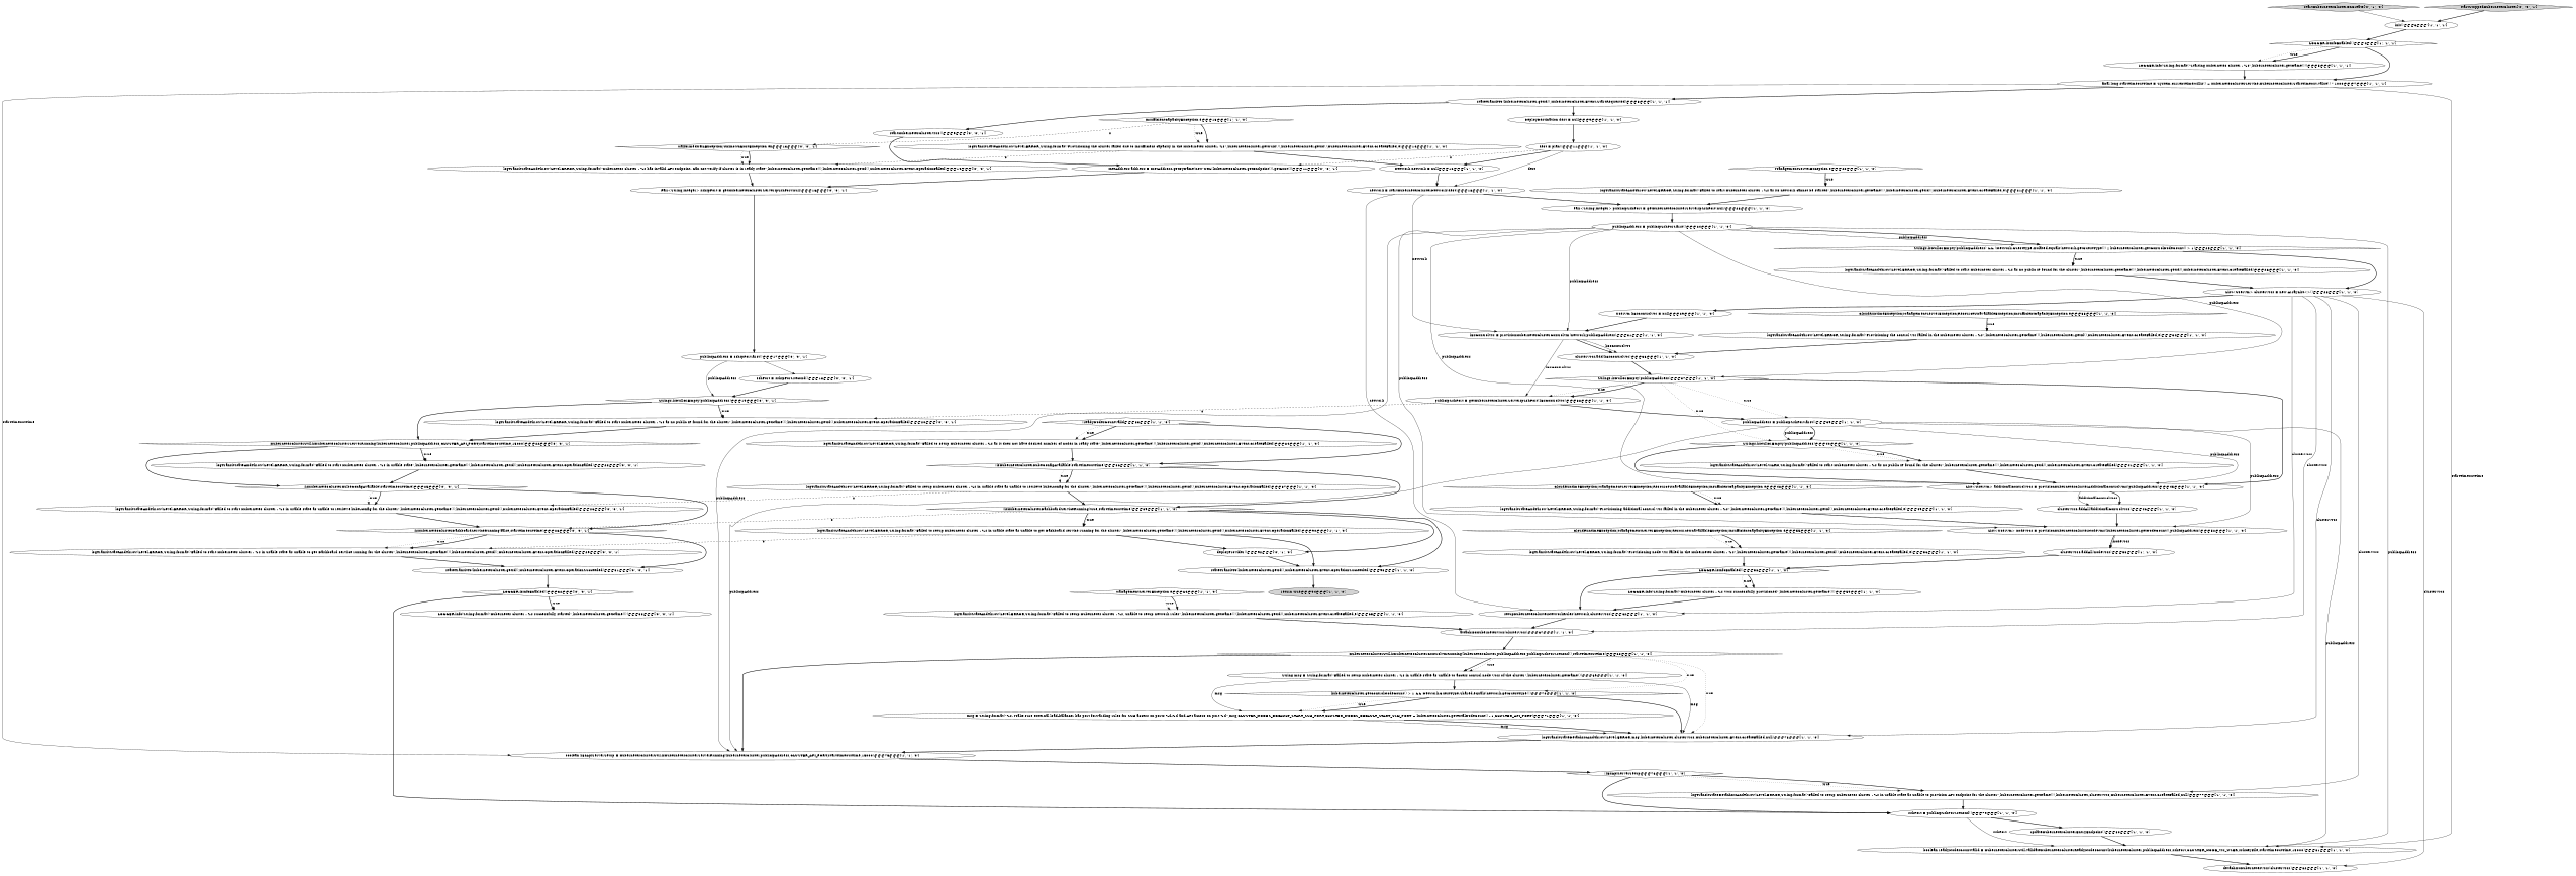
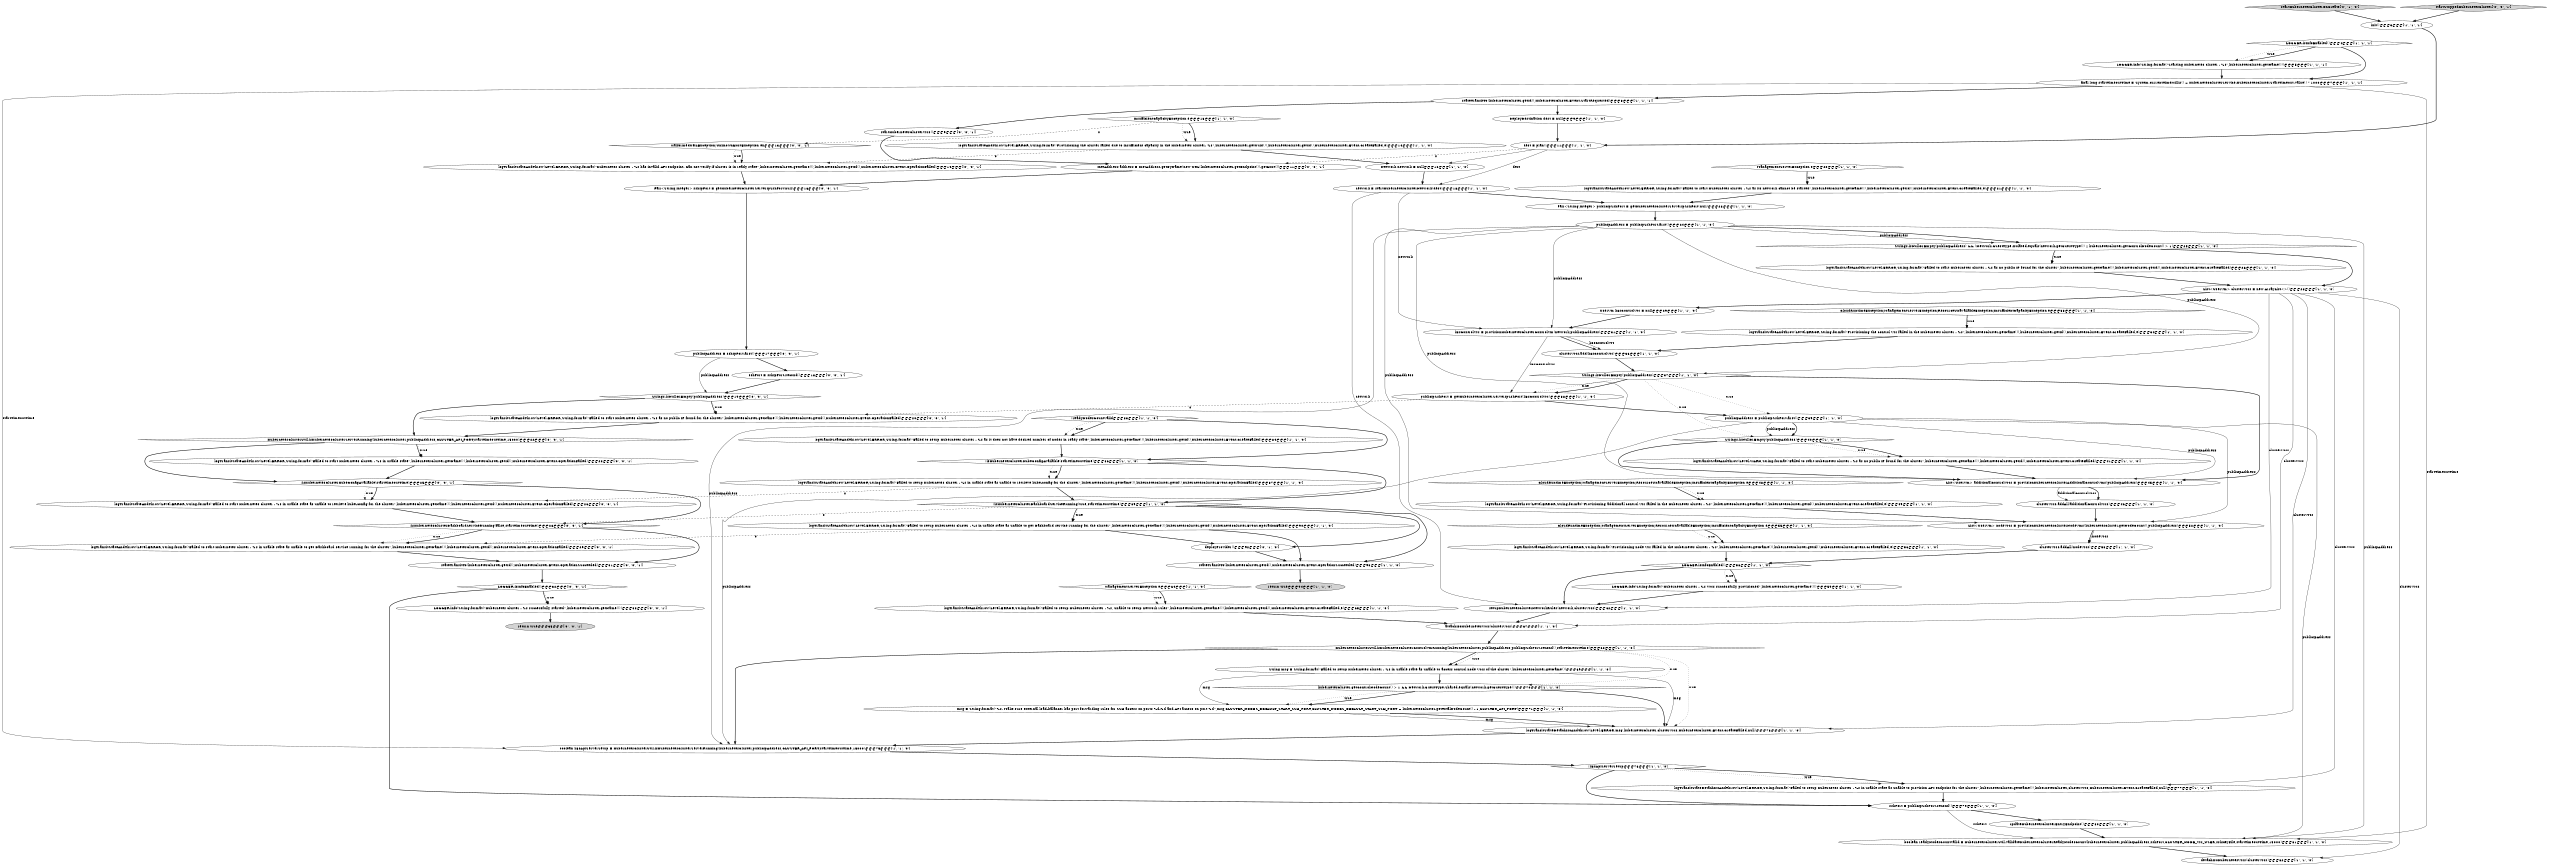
  digraph {
    node [fillcolor=white shape=ellipse style=filled]
    edge [style=bold]
    n1 [label="!KubernetesClusterUtil.isKubernetesClusterServerRunning(kubernetesCluster,publicIpAddress,CLUSTER_API_PORT,startTimeoutTime,15000)@@@22@@@['0', '0', '1']" shape=diamond]
    n2 [label="logTransitStateAndThrow(Level.ERROR,String.format(\"Failed to start Kubernetes cluster : %s in usable state\",kubernetesCluster.getName()),kubernetesCluster.getId(),KubernetesCluster.Event.OperationFailed)@@@23@@@['0', '0', '1']"]
    n3 [label="!isKubernetesClusterKubeConfigAvailable(startTimeoutTime)@@@25@@@['0', '0', '1']" shape=diamond]
    n4 [label="!isKubernetesClusterDashboardServiceRunning(false,startTimeoutTime)@@@28@@@['0', '0', '1']" shape=diamond]
    n5 [label="logTransitStateAndThrow(Level.ERROR,String.format(\"Failed to start Kubernetes cluster : %s in usable state as unable to retrieve kube-config for the cluster\",kubernetesCluster.getName()),kubernetesCluster.getId(),KubernetesCluster.Event.OperationFailed)@@@26@@@['0', '0', '1']"]
    n6 [label="MalformedURLException|UnknownHostException ex@@@13@@@['0', '0', '1']" shape=diamond]
    n7 [label="logTransitStateAndThrow(Level.ERROR,String.format(\"Kubernetes cluster : %s has invalid API endpoint. Can not verify if cluster is in ready state\",kubernetesCluster.getName()),kubernetesCluster.getId(),KubernetesCluster.Event.OperationFailed)@@@14@@@['0', '0', '1']"]
    n8 [label="Pair<String,Integer> sshIpPort = getKubernetesClusterServerIpSshPort(null)@@@16@@@['0', '0', '1']"]
    n9 [label="LOGGER.info(String.format(\"Kubernetes cluster : %s VMs successfully provisioned\",kubernetesCluster.getName()))@@@59@@@['1', '1', '0']"]
    n10 [label="setupKubernetesClusterNetworkRules(network,clusterVMs)@@@62@@@['1', '1', '0']"]
    n11 [label="attachIsoKubernetesVMs(clusterVMs)@@@67@@@['1', '1', '0']"]
    n12 [label="CloudRuntimeException|ManagementServerException|ResourceUnavailableException|InsufficientCapacityException e@@@48@@@['1', '1', '0']" shape=diamond]
    n13 [label="logTransitStateAndThrow(Level.ERROR,String.format(\"Provisioning additional control VM failed in the Kubernetes cluster : %s\",kubernetesCluster.getName()),kubernetesCluster.getId(),KubernetesCluster.Event.CreateFailed,e)@@@49@@@['1', '1', '0']"]
    n14 [label="List<UserVm> nodeVMs = provisionKubernetesClusterNodeVms(kubernetesCluster.getNodeCount(),publicIpAddress)@@@52@@@['1', '1', '0']"]
    n15 [label="clusterVMs.addAll(nodeVMs)@@@53@@@['1', '1', '0']"]
    n16 [label="LOGGER.isInfoEnabled()@@@58@@@['1', '1', '0']" shape=diamond]
    n17 [label="Strings.isNullOrEmpty(publicIpAddress)@@@19@@@['0', '0', '1']" shape=diamond]
    n18 [label="logTransitStateAndThrow(Level.ERROR,String.format(\"Failed to start Kubernetes cluster : %s as no public IP found for the cluster\",kubernetesCluster.getName()),kubernetesCluster.getId(),KubernetesCluster.Event.OperationFailed)@@@20@@@['0', '0', '1']"]
    n19 [label="InetAddress address = InetAddress.getByName(new URL(kubernetesCluster.getEndpoint()).getHost())@@@11@@@['0', '0', '1']"]
    n20 [label="publicIpAddress = sshIpPort.first()@@@17@@@['0', '0', '1']"]
    n21 [label="logTransitStateAndThrow(Level.ERROR,String.format(\"Failed to setup Kubernetes cluster : %s as it does not have desired number of nodes in ready state\",kubernetesCluster.getName()),kubernetesCluster.getId(),KubernetesCluster.Event.CreateFailed)@@@84@@@['1', '1', '0']"]
    n22 [label="!isKubernetesClusterKubeConfigAvailable(startTimeoutTime)@@@86@@@['1', '1', '0']" shape=diamond]
    n23 [label="logTransitStateAndThrow(Level.ERROR,String.format(\"Failed to setup Kubernetes cluster : %s in usable state as unable to retrieve kube-config for the cluster\",kubernetesCluster.getName()),kubernetesCluster.getId(),KubernetesCluster.Event.OperationFailed)@@@87@@@['1', '1', '0']"]
    n24 [label="!isKubernetesClusterDashboardServiceRunning(true,startTimeoutTime)@@@89@@@['1', '1', '0']" shape=diamond]
    n25 [label="stateTransitTo(kubernetesCluster.getId(),KubernetesCluster.Event.StartRequested)@@@8@@@['1', '1', '1']"]
    n26 [label="startKubernetesClusterVMs()@@@9@@@['0', '0', '1']"]
    n27 [label="DeployDestination dest = null@@@9@@@['1', '1', '0']"]
    n28 [label="dest = plan()@@@11@@@['1', '1', '0']"]
    n29 [label="logTransitStateAndThrow(Level.ERROR,String.format(\"Failed to setup Kubernetes cluster : %s in usable state as unable to get Dashboard service running for the cluster\",kubernetesCluster.getName()),kubernetesCluster.getId(),KubernetesCluster.Event.OperationFailed)@@@90@@@['1', '1', '0']"]
    n30 [label="stateTransitTo(kubernetesCluster.getId(),KubernetesCluster.Event.OperationSucceeded)@@@93@@@['1', '1', '0']"]
    n31 [label="logTransitStateAndThrow(Level.ERROR,String.format(\"Failed to start Kubernetes cluster : %s in usable state as unable to get Dashboard service running for the cluster\",kubernetesCluster.getName()),kubernetesCluster.getId(),KubernetesCluster.Event.OperationFailed)@@@29@@@['0', '0', '1']"]
    n32 [label="deployProvider()@@@92@@@['0', '1', '0']"]
    n33 [fillcolor=lightgray label="return true@@@94@@@['1', '1', '0']"]
    n34 [label="stateTransitTo(kubernetesCluster.getId(),KubernetesCluster.Event.OperationSucceeded)@@@31@@@['0', '0', '1']"]
    n35 [label="!readyNodesCountValid@@@83@@@['1', '1', '0']" shape=diamond]
    n36 [label="List<UserVm> additionalControlVMs = provisionKubernetesClusterAdditionalControlVms(publicIpAddress)@@@45@@@['1', '1', '0']"]
    n37 [label="clusterVMs.addAll(additionalControlVMs)@@@46@@@['1', '1', '0']"]
    n38 [label="LOGGER.isInfoEnabled()@@@32@@@['0', '0', '1']" shape=diamond]
    n39 [label="sshPort = publicIpSshPort.second()@@@79@@@['1', '1', '0']"]
    n40 [label="boolean readyNodesCountValid = KubernetesClusterUtil.validateKubernetesClusterReadyNodesCount(kubernetesCluster,publicIpAddress,sshPort,CLUSTER_NODE_VM_USER,sshKeyFile,startTimeoutTime,15000)@@@81@@@['1', '1', '0']"]
    n41 [label="updateKubernetesClusterEntryEndpoint()@@@80@@@['1', '1', '0']"]
    n42 [label="detachIsoKubernetesVMs(clusterVMs)@@@82@@@['1', '1', '0']"]
    n43 [label="Network network = null@@@16@@@['1', '1', '0']"]
    n44 [label="network = startKubernetesClusterNetwork(dest)@@@18@@@['1', '1', '0']"]
    n45 [label="k8sControlVM = provisionKubernetesClusterControlVm(network,publicIpAddress)@@@31@@@['1', '1', '0']"]
    n46 [label="Pair<String,Integer> publicIpSshPort = getKubernetesClusterServerIpSshPort(null)@@@23@@@['1', '1', '0']"]
    n47 [label="LOGGER.info(String.format(\"Kubernetes cluster : %s successfully started\",kubernetesCluster.getName()))@@@33@@@['0', '0', '1']"]
+   n48 [fillcolor=lightgray label="return true@@@35@@@['0', '0', '1']"]
    n49 [label="publicIpSshPort = getKubernetesClusterServerIpSshPort(k8sControlVM)@@@38@@@['1', '1', '0']"]
    n50 [label="clusterVMs.add(k8sControlVM)@@@36@@@['1', '1', '0']"]
    n51 [label="publicIpAddress = publicIpSshPort.first()@@@24@@@['1', '1', '0']"]
    n52 [label="ManagementServerException e@@@64@@@['1', '1', '0']" shape=diamond]
    n53 [label="logTransitStateAndThrow(Level.ERROR,String.format(\"Failed to setup Kubernetes cluster : %s, unable to setup network rules\",kubernetesCluster.getName()),kubernetesCluster.getId(),KubernetesCluster.Event.CreateFailed,e)@@@65@@@['1', '1', '0']"]
    n54 [fillcolor=lightgray label="startKubernetesClusterOnCreate['0', '1', '0']" shape=diamond]
    n55 [label="init()@@@3@@@['1', '1', '1']"]
    n56 [label="LOGGER.isInfoEnabled()@@@4@@@['1', '1', '1']" shape=diamond]
    n57 [fillcolor=lightgray label="startStoppedKubernetesCluster['0', '0', '1']" shape=diamond]
    n58 [label="!k8sApiServerSetup@@@76@@@['1', '1', '0']" shape=diamond]
    n59 [label="logTransitStateDetachIsoAndThrow(Level.ERROR,String.format(\"Failed to setup Kubernetes cluster : %s in usable state as unable to provision API endpoint for the cluster\",kubernetesCluster.getName()),kubernetesCluster,clusterVMs,KubernetesCluster.Event.CreateFailed,null)@@@77@@@['1', '1', '0']"]
    n60 [label="!KubernetesClusterUtil.isKubernetesClusterControlVmRunning(kubernetesCluster,publicIpAddress,publicIpSshPort.second(),startTimeoutTime)@@@68@@@['1', '1', '0']" shape=diamond]
    n61 [label="logTransitStateDetachIsoAndThrow(Level.ERROR,msg,kubernetesCluster,clusterVMs,KubernetesCluster.Event.CreateFailed,null)@@@73@@@['1', '1', '0']"]
    n62 [label="kubernetesCluster.getControlNodeCount() > 1 && Network.GuestType.Shared.equals(network.getGuestType())@@@70@@@['1', '1', '0']" shape=diamond]
    n63 [label="String msg = String.format(\"Failed to setup Kubernetes cluster : %s in usable state as unable to access control node VMs of the cluster\",kubernetesCluster.getName())@@@69@@@['1', '1', '0']"]
    n64 [label="boolean k8sApiServerSetup = KubernetesClusterUtil.isKubernetesClusterServerRunning(kubernetesCluster,publicIpAddress,CLUSTER_API_PORT,startTimeoutTime,15000)@@@75@@@['1', '1', '0']"]
    n65 [label="msg = String.format(\"%s. Make sure external load-balancer has port forwarding rules for SSH access on ports %d-%d and API access on port %d\",msg,CLUSTER_NODES_DEFAULT_START_SSH_PORT,CLUSTER_NODES_DEFAULT_START_SSH_PORT + kubernetesCluster.getTotalNodeCount() - 1,CLUSTER_API_PORT)@@@71@@@['1', '1', '0']"]
    n66 [label="logTransitStateAndThrow(Level.ERROR,String.format(\"Provisioning the cluster failed due to insufficient capacity in the Kubernetes cluster: %s\",kubernetesCluster.getUuid()),kubernetesCluster.getId(),KubernetesCluster.Event.CreateFailed,e)@@@14@@@['1', '1', '0']"]
    n67 [label="Strings.isNullOrEmpty(publicIpAddress)@@@40@@@['1', '1', '0']" shape=diamond]
    n68 [label="logTransitStateAndThrow(Level.WARN,String.format(\"Failed to start Kubernetes cluster : %s as no public IP found for the cluster\",kubernetesCluster.getName()),kubernetesCluster.getId(),KubernetesCluster.Event.CreateFailed)@@@41@@@['1', '1', '0']"]
    n69 [label="CloudRuntimeException|ManagementServerException|ResourceUnavailableException|InsufficientCapacityException e@@@55@@@['1', '1', '0']" shape=diamond]
    n70 [label="logTransitStateAndThrow(Level.ERROR,String.format(\"Provisioning node VM failed in the Kubernetes cluster : %s\",kubernetesCluster.getName()),kubernetesCluster.getId(),KubernetesCluster.Event.CreateFailed,e)@@@56@@@['1', '1', '0']"]
    n71 [label="publicIpAddress = publicIpSshPort.first()@@@39@@@['1', '1', '0']"]
    n72 [label="logTransitStateAndThrow(Level.ERROR,String.format(\"Failed to start Kubernetes cluster : %s as its network cannot be started\",kubernetesCluster.getName()),kubernetesCluster.getId(),KubernetesCluster.Event.CreateFailed,e)@@@21@@@['1', '1', '0']"]
    n73 [label="final long startTimeoutTime = System.currentTimeMillis() + KubernetesClusterService.KubernetesClusterStartTimeout.value() * 1000@@@7@@@['1', '1', '1']"]
    n74 [label="LOGGER.info(String.format(\"Starting Kubernetes cluster : %s\",kubernetesCluster.getName()))@@@5@@@['1', '1', '1']"]
    n75 [label="logTransitStateAndThrow(Level.ERROR,String.format(\"Provisioning the control VM failed in the Kubernetes cluster : %s\",kubernetesCluster.getName()),kubernetesCluster.getId(),KubernetesCluster.Event.CreateFailed,e)@@@34@@@['1', '1', '0']"]
    n76 [label="Strings.isNullOrEmpty(publicIpAddress)@@@37@@@['1', '1', '0']" shape=diamond]
    n77 [label="sshPort = sshIpPort.second()@@@18@@@['0', '0', '1']"]
    n78 [label="logTransitStateAndThrow(Level.ERROR,String.format(\"Failed to start Kubernetes cluster : %s as no public IP found for the cluster\",kubernetesCluster.getName()),kubernetesCluster.getId(),KubernetesCluster.Event.CreateFailed)@@@26@@@['1', '1', '0']"]
    n79 [label="List<UserVm> clusterVMs = new ArrayList<>()@@@28@@@['1', '1', '0']"]
    n80 [label="UserVm k8sControlVM = null@@@29@@@['1', '1', '0']"]
    n81 [label="Strings.isNullOrEmpty(publicIpAddress) && (Network.GuestType.Isolated.equals(network.getGuestType()) || kubernetesCluster.getControlNodeCount() > 1)@@@25@@@['1', '1', '0']" shape=diamond]
    n82 [label="InsufficientCapacityException e@@@13@@@['1', '1', '0']" shape=diamond]
    n83 [label="CloudRuntimeException|ManagementServerException|ResourceUnavailableException|InsufficientCapacityException e@@@33@@@['1', '1', '0']" shape=diamond]
    n84 [label="ManagementServerException e@@@20@@@['1', '1', '0']" shape=diamond]
    n1 -> n2 [label=true style=dotted]
    n1 -> n2
    n1 -> n3
    n2 -> n3
    n3 -> n4
    n3 -> n5
    n3 -> n5 [label=true style=dotted]
    n4 -> n31 [label=true style=dotted]
    n4 -> n31
    n4 -> n34
    n5 -> n4
    n6 -> n7
    n6 -> n7 [label=true style=dotted]
    n7 -> n8
    n8 -> n20
    n9 -> n10
    n10 -> n11
    n11 -> n60
    n12 -> n13
    n12 -> n13 [label=true style=dotted]
    n13 -> n14
    n14 -> n15 [label=nodeVMs style=solid]
    n14 -> n15
    n15 -> n16
    n16 -> n9 [label=true style=dotted]
    n16 -> n9
    n16 -> n10
    n17 -> n1
    n17 -> n18
    n17 -> n18 [label=true style=dotted]
    n18 -> n1
    n19 -> n8
    n20 -> n17 [label=publicIpAddress style=solid]
-   n20 -> n77 [style=solid]
+   n20 -> n77
    n21 -> n22
    n22 -> n23
    n22 -> n23 [label=true style=dotted]
    n22 -> n24
    n23 -> n5 [label=0 style=dashed]
    n23 -> n24
    n24 -> n4 [label=0 style=dashed]
    n24 -> n29 [label=true style=dotted]
    n24 -> n29
    n24 -> n30
    n24 -> n32
    n25 -> n26
    n25 -> n27
    n26 -> n19
    n27 -> n28
    n28 -> n19 [label=0 style=dashed]
-   n28 -> n43
+   n28 -> n43 [style=solid]
    n28 -> n44 [label=dest style=solid]
    n29 -> n30
    n29 -> n31 [label=0 style=dashed]
    n29 -> n32
    n30 -> n33
    n31 -> n34
    n32 -> n30
    n34 -> n38
    n35 -> n21
    n35 -> n21 [label=true style=dotted]
    n35 -> n22
    n36 -> n37
    n36 -> n37 [label=additionalControlVMs style=solid]
    n37 -> n14
    n38 -> n39
    n38 -> n47 [label=true style=dotted]
    n38 -> n47
    n39 -> n40 [label=sshPort style=solid]
    n39 -> n41
    n40 -> n42
    n41 -> n40
    n43 -> n44
    n44 -> n10 [label=network style=solid]
    n44 -> n45 [label=network style=solid]
    n44 -> n46
    n45 -> n49 [label=k8sControlVM style=solid]
    n45 -> n50
    n45 -> n50 [label=k8sControlVM style=solid]
    n46 -> n51
+   n47 -> n48
    n49 -> n18 [label=0 style=dashed]
    n49 -> n71
    n50 -> n76
    n51 -> n14 [label=publicIpAddress style=solid]
    n51 -> n36 [label=publicIpAddress style=solid]
    n51 -> n40 [label=publicIpAddress style=solid]
    n51 -> n45 [label=publicIpAddress style=solid]
    n51 -> n64 [label=publicIpAddress style=solid]
    n51 -> n76 [label=publicIpAddress style=solid]
    n51 -> n81 [label=publicIpAddress style=solid]
    n51 -> n81
    n52 -> n53
    n52 -> n53 [label=true style=dotted]
    n53 -> n11
-   n54 -> n55 [style=solid]
-   n55 -> n56
+   n54 -> n55
+   n55 -> n28
    n56 -> n73
    n56 -> n74
    n56 -> n74 [label=true style=dotted]
    n57 -> n55
    n58 -> n39
    n58 -> n59 [label=true style=dotted]
    n58 -> n59
    n59 -> n39
    n60 -> n61 [label=true style=dotted]
    n60 -> n62 [label=true style=dotted]
    n60 -> n63
    n60 -> n63 [label=true style=dotted]
    n60 -> n64
    n61 -> n64
    n62 -> n61
    n62 -> n65 [label=true style=dotted]
    n62 -> n65
    n63 -> n61 [label=msg style=solid]
    n63 -> n62
    n63 -> n65 [label=msg style=solid]
    n64 -> n58
    n65 -> n61 [label=msg style=solid]
    n65 -> n61
    n66 -> n7 [label=0 style=dashed]
    n66 -> n43
    n67 -> n36
    n67 -> n68 [label=true style=dotted]
    n67 -> n68
    n68 -> n36
    n69 -> n70 [label=true style=dotted]
    n69 -> n70
    n70 -> n16
    n71 -> n14 [label=publicIpAddress style=solid]
    n71 -> n36 [label=publicIpAddress style=solid]
    n71 -> n40 [label=publicIpAddress style=solid]
    n71 -> n64 [label=publicIpAddress style=solid]
    n71 -> n67
    n71 -> n67 [label=publicIpAddress style=solid]
    n72 -> n46
    n73 -> n25
    n73 -> n40 [label=startTimeoutTime style=solid]
    n73 -> n64 [label=startTimeoutTime style=solid]
    n74 -> n73
    n75 -> n50
    n76 -> n36
    n76 -> n49 [label=true style=dotted]
    n76 -> n49
    n76 -> n67 [label=true style=dotted]
    n76 -> n71 [label=true style=dotted]
    n77 -> n17
    n78 -> n79
    n79 -> n10 [label=clusterVMs style=solid]
    n79 -> n11 [label=clusterVMs style=solid]
    n79 -> n42 [label=clusterVMs style=solid]
    n79 -> n59 [label=clusterVMs style=solid]
    n79 -> n61 [label=clusterVMs style=solid]
    n79 -> n80
    n80 -> n45
    n81 -> n78 [label=true style=dotted]
    n81 -> n78
    n81 -> n79
    n82 -> n6 [label=0 style=dashed]
    n82 -> n66
    n82 -> n66 [label=true style=dotted]
    n83 -> n75 [label=true style=dotted]
    n83 -> n75
    n84 -> n72
    n84 -> n72 [label=true style=dotted]
  }
